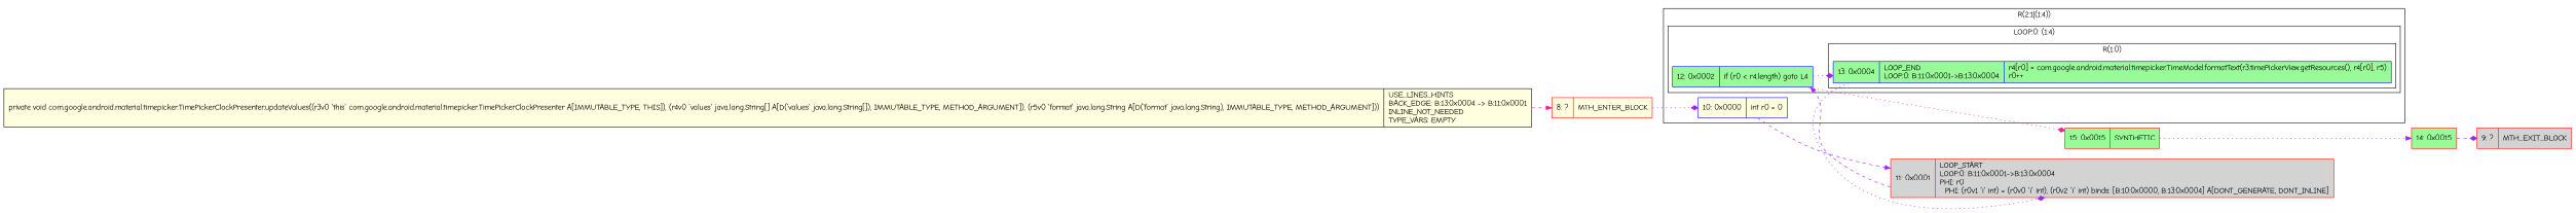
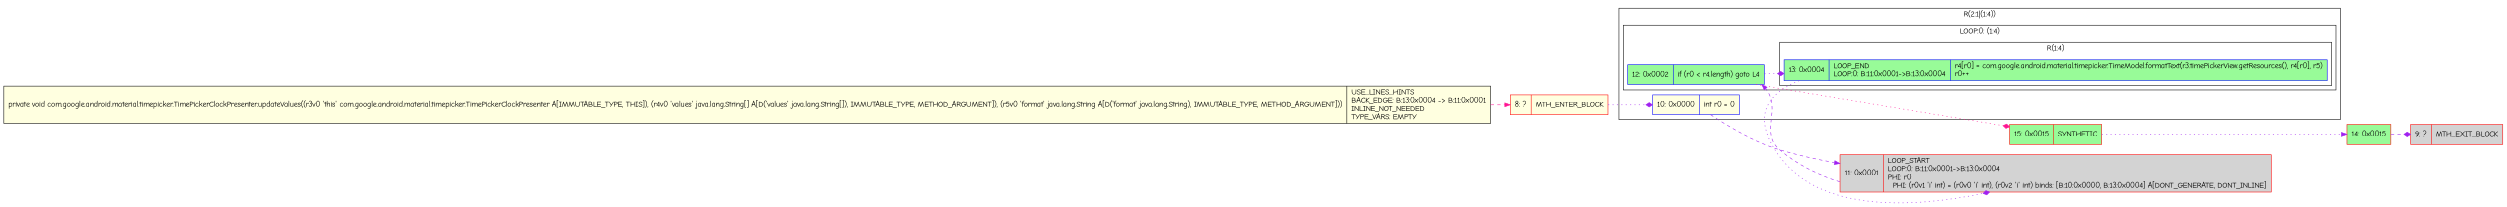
  digraph {
    fontname="Comic Neue"
    rankdir=LR
    node [color=red fillcolor=palegreen fontname="Comic Neue" shape=record style=filled]
    edge [arrowhead=diamond color=purple fontname="Comic Neue" style=dotted]
    n1 [color=blue label="{13\:\ 0x0004|LOOP_END\lLOOP:0: B:11:0x0001\-\>B:13:0x0004\l|r4[r0] = com.google.android.material.timepicker.TimeModel.formatText(r3.timePickerView.getResources(), r4[r0], r5)\lr0++\l}"]
    n2 [color=blue label="{12\:\ 0x0002|if (r0 \< r4.length) goto L4\l}"]
    n3 [color=blue fillcolor=lightyellow label="{10\:\ 0x0000|int r0 = 0\l}"]
    n4 [fillcolor=lightgrey label="{11\:\ 0x0001|LOOP_START\lLOOP:0: B:11:0x0001\-\>B:13:0x0004\lPHI: r0 \l  PHI: (r0v1 'i' int) = (r0v0 'i' int), (r0v2 'i' int) binds: [B:10:0x0000, B:13:0x0004] A[DONT_GENERATE, DONT_INLINE]\l}"]
    n5 [label="{15\:\ 0x0015|SYNTHETIC\l}"]
    n6 [label="{14\:\ 0x0015}"]
    n7 [fillcolor=lightyellow label="{8\:\ ?|MTH_ENTER_BLOCK\l}"]
    n8 [fillcolor=lightgrey label="{9\:\ ?|MTH_EXIT_BLOCK\l}"]
    n9 [fillcolor=lightyellow label="{private void com.google.android.material.timepicker.TimePickerClockPresenter.updateValues((r3v0 'this' com.google.android.material.timepicker.TimePickerClockPresenter A[IMMUTABLE_TYPE, THIS]), (r4v0 'values' java.lang.String[] A[D('values' java.lang.String[]), IMMUTABLE_TYPE, METHOD_ARGUMENT]), (r5v0 'format' java.lang.String A[D('format' java.lang.String), IMMUTABLE_TYPE, METHOD_ARGUMENT]))  | USE_LINES_HINTS\lBACK_EDGE: B:13:0x0004 \-\> B:11:0x0001\lINLINE_NOT_NEEDED\lTYPE_VARS: EMPTY\l}" color=""]
    subgraph cluster_1 {
      label="R(2:1|(1:4))"
      n3
      subgraph cluster_2 {
        label="LOOP:0: (1:4)"
        n2
        subgraph cluster_3 {
-         label="R(1:0)"
+         label="R(1:4)"
          n1
        }
      }
    }
    n1 -> n4
    n2 -> n1
    n2 -> n5 [color=deeppink]
    n3 -> n4 [arrowhead=normal style=dashed]
    n4 -> n2 [arrowhead=normal style=dashed]
    n5 -> n6 [arrowhead=normal]
    n6 -> n8 [style=dashed]
    n7 -> n3
    n9 -> n7 [arrowhead=normal color=deeppink style=dashed]
  }
